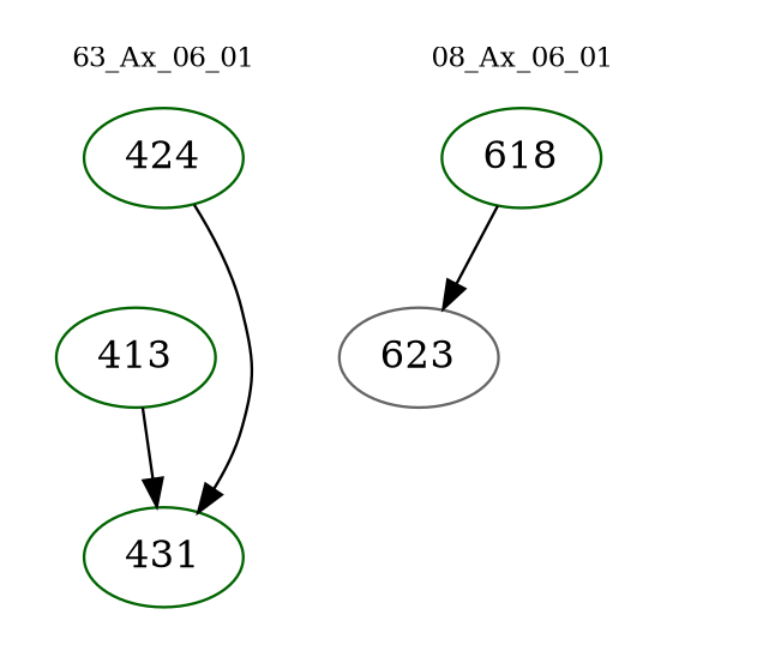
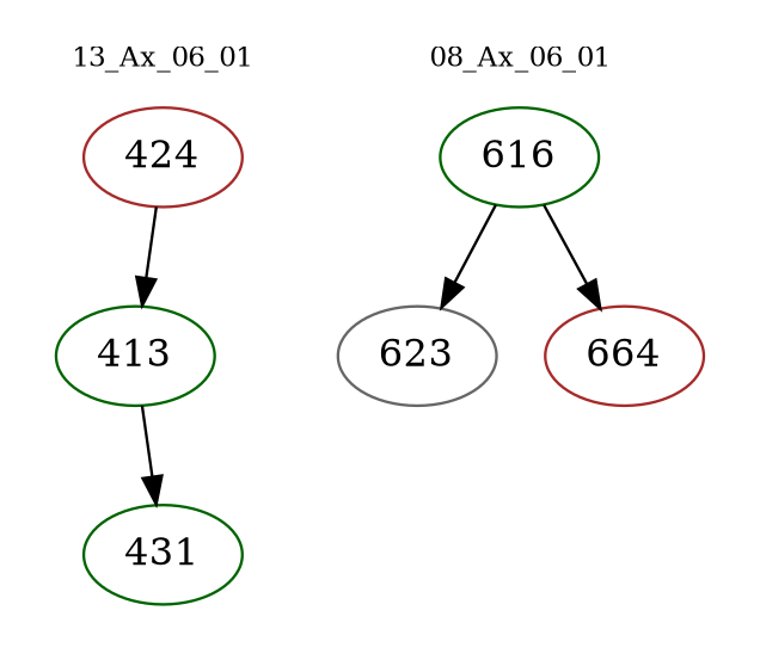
  digraph {
    node [color=darkgreen]
    edge [color=black]
-   n1 [label=424]
+   n1 [color=brown label=424]
    n2 [label=413]
    n3 [label=431]
    n4 [color=gray40 label=623]
-   n5 [label=618]
+   n5 [label=616]
+   n6 [color=brown label=664]
    subgraph cluster_1 {
      color=white
      fontsize=10
-     label="63_Ax_06_01"
+     label="13_Ax_06_01"
      n1
      n2
      n3
    }
    subgraph cluster_2 {
      color=white
      fontsize=10
      label="08_Ax_06_01"
      n4
      n5
+     n6
    }
-   n1 -> n3
+   n1 -> n2
    n2 -> n3
    n5 -> n4
+   n5 -> n6
  }
